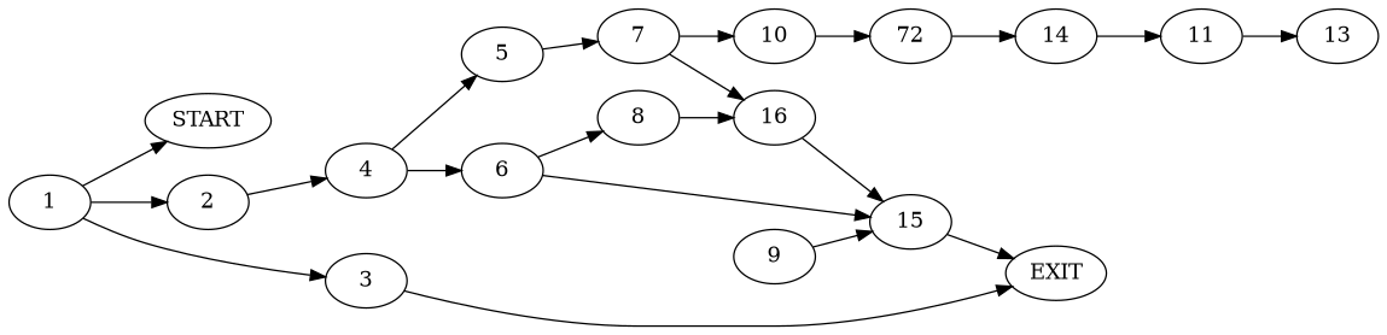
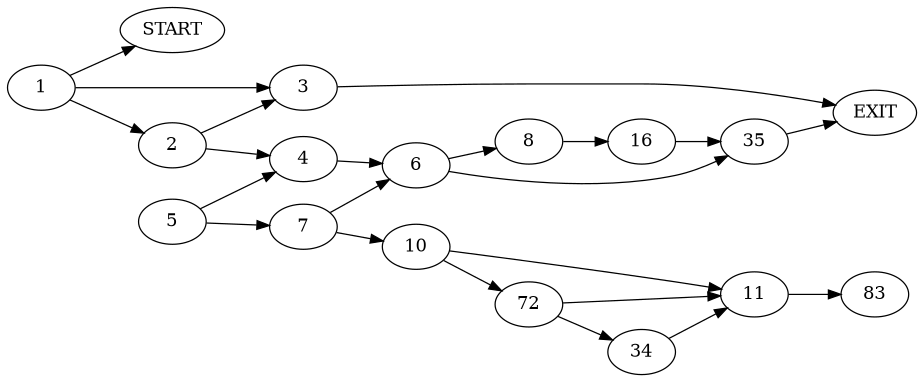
  digraph {
    rankdir=LR
    n1 [label=START]
    1
    2
    3
    n5 [label=EXIT]
    4
    5
    6
    7
    8
-   15
+   15 [label=35]
    10
    16
-   9
    11
    n16 [label=72]
-   13
-   14
+   13 [label=83]
+   14 [label=34]
    1 -> n1
    1 -> 2
    1 -> 3
+   2 -> 3
    2 -> 4
    3 -> n5
-   4 -> 5
+   5 -> 4
    4 -> 6
    5 -> 7
    6 -> 8
    6 -> 15
-   7 -> 16
+   7 -> 6
    7 -> 10
    8 -> 16
    15 -> n5
+   10 -> 11
    10 -> n16
    16 -> 15
-   9 -> 15
    11 -> 13
+   n16 -> 11
    n16 -> 14
    14 -> 11
  }
